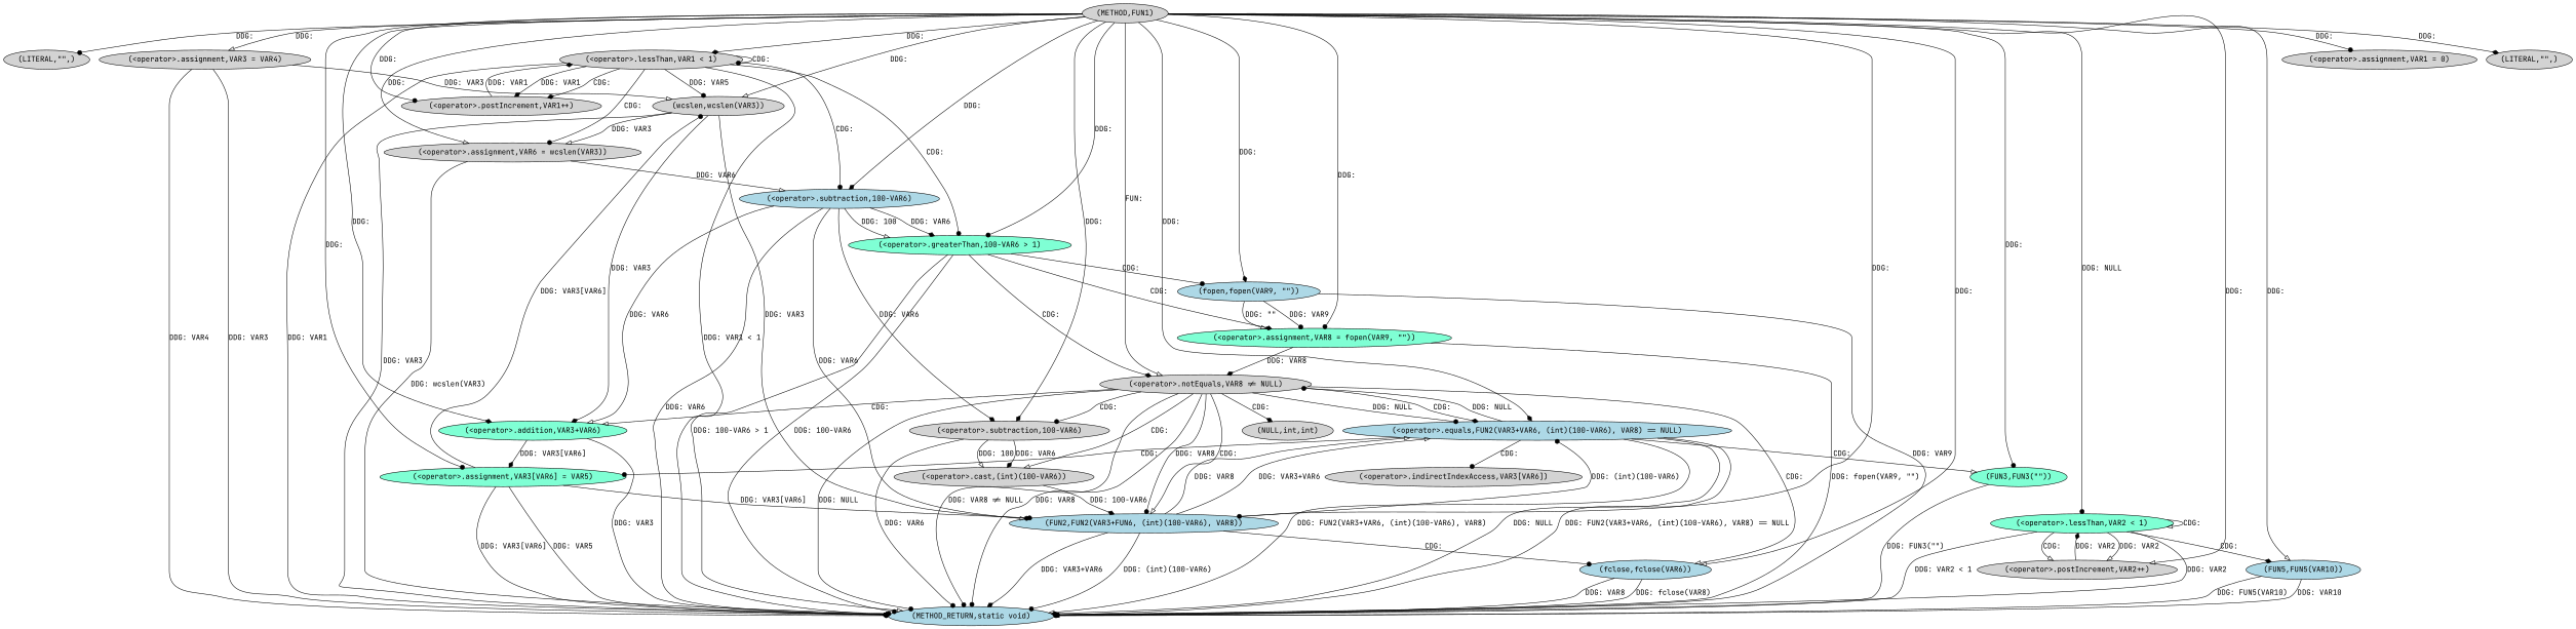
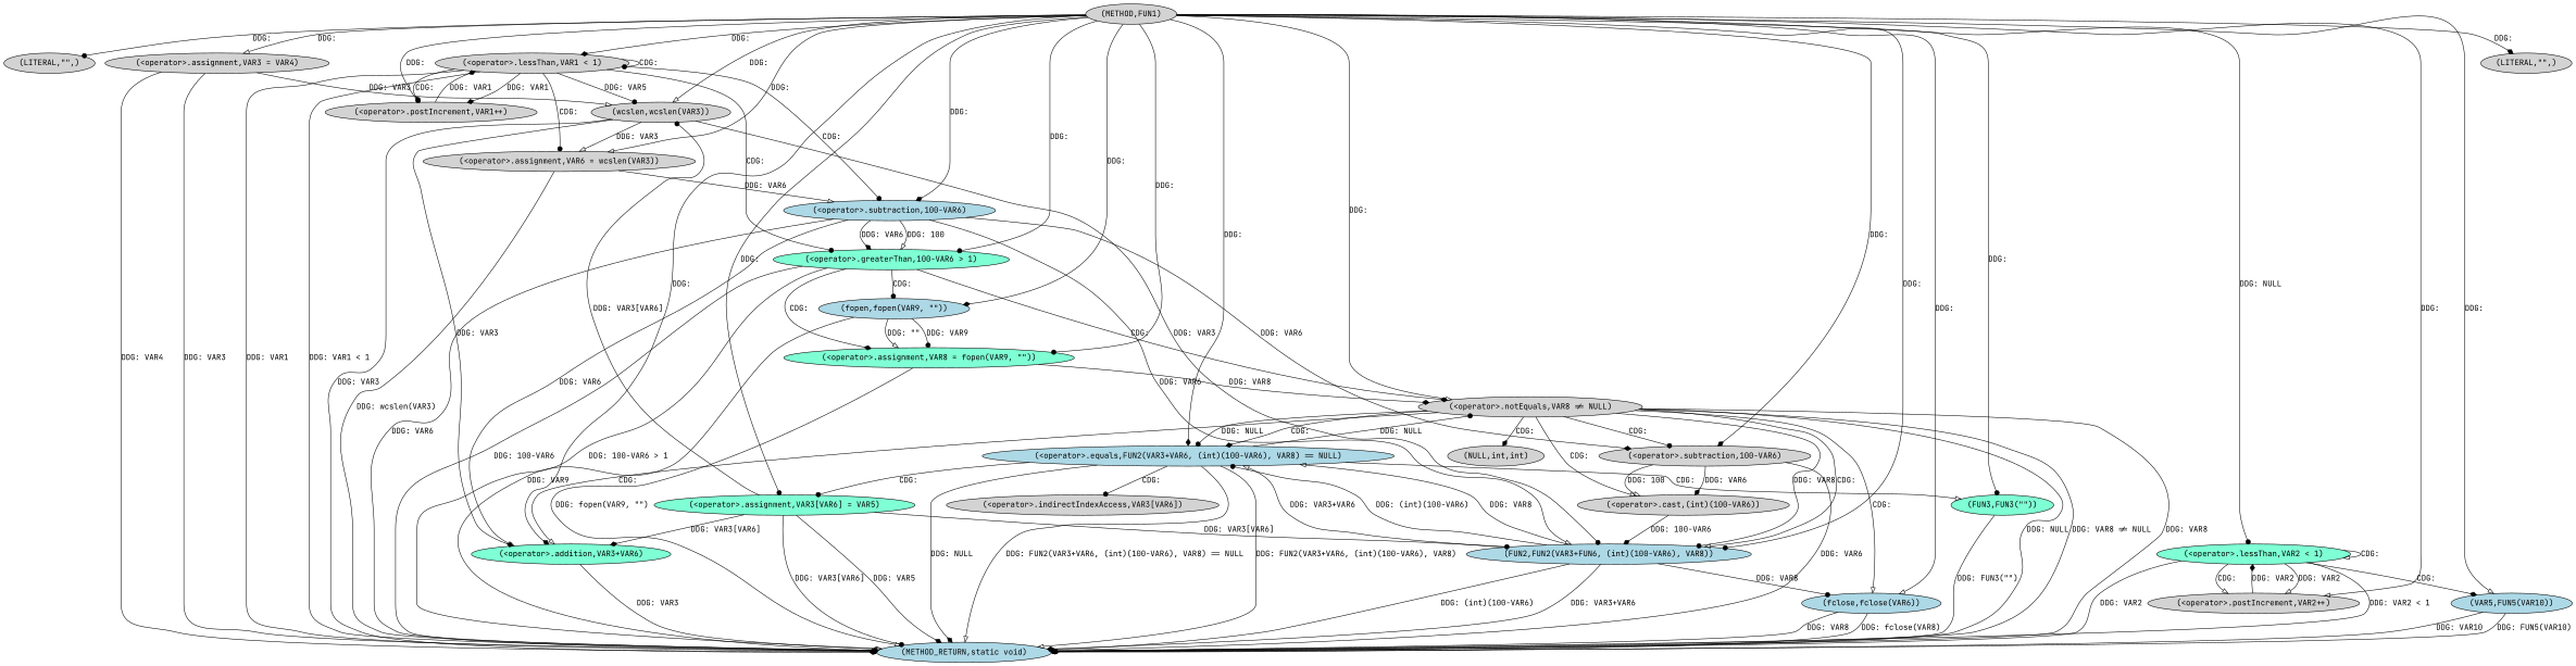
  digraph {
    fontname="JetBrains Mono"
    node [fillcolor=lightgrey fontname="JetBrains Mono" style=filled]
    edge [arrowhead=dot fontname="JetBrains Mono"]
    n1 [label="(METHOD,FUN1)"]
    n2 [label="(LITERAL,\"\",)"]
    n3 [label="(<operator>.assignment,VAR3 = VAR4)"]
-   n4 [label="(<operator>.assignment,VAR1 = 0)"]
    n5 [label="(<operator>.lessThan,VAR1 < 1)"]
    n6 [label="(<operator>.postIncrement,VAR1++)"]
    n7 [label="(<operator>.assignment,VAR6 = wcslen(VAR3))"]
    n8 [label="(wcslen,wcslen(VAR3))"]
    n9 [fillcolor=aquamarine label="(<operator>.greaterThan,100-VAR6 > 1)"]
    n10 [fillcolor=lightblue label="(<operator>.subtraction,100-VAR6)"]
    n11 [fillcolor=aquamarine label="(<operator>.assignment,VAR8 = fopen(VAR9, \"\"))"]
    n12 [fillcolor=lightblue label="(fopen,fopen(VAR9, \"\"))"]
    n13 [label="(<operator>.notEquals,VAR8 != NULL)"]
    n14 [fillcolor=lightblue label="(<operator>.equals,FUN2(VAR3+VAR6, (int)(100-VAR6), VAR8) == NULL)"]
    n15 [fillcolor=lightblue label="(FUN2,FUN2(VAR3+FUN6, (int)(100-VAR6), VAR8))"]
    n16 [fillcolor=aquamarine label="(<operator>.addition,VAR3+VAR6)"]
    n17 [label="(<operator>.subtraction,100-VAR6)"]
    n18 [fillcolor=aquamarine label="(FUN3,FUN3(\"\"))"]
    n19 [fillcolor=aquamarine label="(<operator>.assignment,VAR3[VAR6] = VAR5)"]
    n20 [fillcolor=lightblue label="(fclose,fclose(VAR6))"]
    n21 [fillcolor=aquamarine label="(<operator>.lessThan,VAR2 < 1)"]
    n22 [label="(<operator>.postIncrement,VAR2++)"]
    n23 [label="(LITERAL,\"\",)"]
-   n24 [fillcolor=lightblue label="(FUN5,FUN5(VAR10))"]
+   n24 [fillcolor=lightblue label="(VAR5,FUN5(VAR10))"]
    n25 [fillcolor=lightblue label="(METHOD_RETURN,static void)"]
    n26 [label="(<operator>.cast,(int)(100-VAR6))"]
    n27 [label="(NULL,int,int)"]
    n28 [label="(<operator>.indirectIndexAccess,VAR3[VAR6])"]
    n1 -> n2 [label="DDG: "]
    n1 -> n3 [arrowhead=onormal label="DDG: "]
-   n1 -> n4 [label="DDG: "]
    n1 -> n5 [arrowhead=diamond label="DDG: "]
    n1 -> n6 [label="DDG: "]
    n1 -> n7 [arrowhead=onormal label="DDG: "]
    n1 -> n8 [arrowhead=onormal label="DDG: "]
    n1 -> n9 [label="DDG: "]
    n1 -> n10 [arrowhead=diamond label="DDG: "]
    n1 -> n11 [label="DDG: "]
    n1 -> n12 [arrowhead=diamond label="DDG: "]
-   n1 -> n13 [arrowhead=onormal label="FUN: "]
+   n1 -> n13 [arrowhead=onormal label="DDG: "]
    n1 -> n14 [arrowhead=diamond label="DDG: "]
    n1 -> n15 [label="DDG: "]
    n1 -> n16 [arrowhead=diamond label="DDG: "]
    n1 -> n17 [arrowhead=diamond label="DDG: "]
    n1 -> n18 [label="DDG: "]
    n1 -> n19 [label="DDG: "]
    n1 -> n20 [arrowhead=onormal label="DDG: "]
    n1 -> n21 [label="DDG: NULL"]
    n1 -> n22 [arrowhead=onormal label="DDG: "]
    n1 -> n23 [arrowhead=diamond label="DDG: "]
    n1 -> n24 [arrowhead=onormal label="DDG: "]
    n3 -> n8 [arrowhead=onormal label="DDG: VAR3"]
    n3 -> n25 [label="DDG: VAR4"]
    n3 -> n25 [label="DDG: VAR3"]
    n5 -> n5 [label="CDG: "]
    n5 -> n6 [arrowhead=diamond label="DDG: VAR1"]
    n5 -> n6 [arrowhead=diamond label="CDG: "]
    n5 -> n7 [label="CDG: "]
    n5 -> n8 [label="DDG: VAR5"]
    n5 -> n9 [label="CDG: "]
    n5 -> n10 [label="CDG: "]
    n5 -> n25 [arrowhead=diamond label="DDG: VAR1"]
    n5 -> n25 [arrowhead=diamond label="DDG: VAR1 < 1"]
    n6 -> n5 [arrowhead=diamond label="DDG: VAR1"]
    n7 -> n10 [arrowhead=onormal label="DDG: VAR6"]
    n7 -> n25 [label="DDG: wcslen(VAR3)"]
    n8 -> n7 [arrowhead=onormal label="DDG: VAR3"]
    n8 -> n15 [label="DDG: VAR3"]
    n8 -> n16 [arrowhead=diamond label="DDG: VAR3"]
    n8 -> n25 [arrowhead=diamond label="DDG: VAR3"]
    n9 -> n11 [arrowhead=diamond label="CDG: "]
    n9 -> n12 [label="CDG: "]
    n9 -> n13 [arrowhead=diamond label="CDG: "]
    n9 -> n25 [label="DDG: 100-VAR6"]
    n9 -> n25 [arrowhead=onormal label="DDG: 100-VAR6 > 1"]
    n10 -> n9 [arrowhead=onormal label="DDG: 100"]
    n10 -> n9 [arrowhead=diamond label="DDG: VAR6"]
    n10 -> n15 [arrowhead=onormal label="DDG: VAR6"]
    n10 -> n16 [arrowhead=onormal label="DDG: VAR6"]
    n10 -> n17 [arrowhead=diamond label="DDG: VAR6"]
    n10 -> n25 [arrowhead=diamond label="DDG: VAR6"]
    n11 -> n13 [arrowhead=diamond label="DDG: VAR8"]
    n11 -> n25 [arrowhead=onormal label="DDG: fopen(VAR9, \"\")"]
    n12 -> n11 [label="DDG: VAR9"]
    n12 -> n11 [arrowhead=onormal label="DDG: \"\""]
    n12 -> n25 [arrowhead=onormal label="DDG: VAR9"]
    n13 -> n14 [label="DDG: NULL"]
    n13 -> n14 [arrowhead=diamond label="CDG: "]
    n13 -> n15 [label="DDG: VAR8"]
    n13 -> n15 [arrowhead=onormal label="CDG: "]
    n13 -> n16 [arrowhead=onormal label="CDG: "]
    n13 -> n17 [label="CDG: "]
    n13 -> n20 [arrowhead=onormal label="CDG: "]
    n13 -> n25 [label="DDG: VAR8"]
    n13 -> n25 [label="DDG: NULL"]
    n13 -> n25 [label="DDG: VAR8 != NULL"]
    n13 -> n26 [arrowhead=onormal label="CDG: "]
    n13 -> n27 [arrowhead=diamond label="CDG: "]
    n14 -> n13 [label="DDG: NULL"]
    n14 -> n18 [arrowhead=onormal label="CDG: "]
    n14 -> n19 [label="CDG: "]
    n14 -> n25 [arrowhead=diamond label="DDG: NULL"]
    n14 -> n25 [arrowhead=onormal label="DDG: FUN2(VAR3+VAR6, (int)(100-VAR6), VAR8) == NULL"]
    n14 -> n25 [arrowhead=onormal label="DDG: FUN2(VAR3+VAR6, (int)(100-VAR6), VAR8)"]
    n14 -> n28 [label="CDG: "]
    n15 -> n14 [arrowhead=onormal label="DDG: VAR3+VAR6"]
    n15 -> n14 [label="DDG: (int)(100-VAR6)"]
    n15 -> n14 [arrowhead=onormal label="DDG: VAR8"]
-   n15 -> n20 [label="CDG: "]
+   n15 -> n20 [label="DDG: VAR8"]
    n15 -> n25 [label="DDG: (int)(100-VAR6)"]
    n15 -> n25 [arrowhead=diamond label="DDG: VAR3+VAR6"]
    n16 -> n25 [arrowhead=onormal label="DDG: VAR3"]
    n17 -> n25 [label="DDG: VAR6"]
    n17 -> n26 [arrowhead=onormal label="DDG: 100"]
    n17 -> n26 [arrowhead=diamond label="DDG: VAR6"]
    n18 -> n25 [arrowhead=diamond label="DDG: FUN3(\"\")"]
    n19 -> n8 [label="DDG: VAR3[VAR6]"]
    n19 -> n15 [label="DDG: VAR3[VAR6]"]
-   n16 -> n19 [arrowhead=diamond label="DDG: VAR3[VAR6]"]
+   n19 -> n16 [arrowhead=diamond label="DDG: VAR3[VAR6]"]
    n19 -> n25 [label="DDG: VAR3[VAR6]"]
    n19 -> n25 [arrowhead=diamond label="DDG: VAR5"]
    n20 -> n25 [arrowhead=diamond label="DDG: fclose(VAR8)"]
    n20 -> n25 [label="DDG: VAR8"]
    n21 -> n21 [arrowhead=onormal label="CDG: "]
    n21 -> n22 [arrowhead=onormal label="DDG: VAR2"]
    n21 -> n22 [arrowhead=onormal label="CDG: "]
    n21 -> n24 [arrowhead=diamond label="CDG: "]
    n21 -> n25 [arrowhead=onormal label="DDG: VAR2 < 1"]
    n21 -> n25 [arrowhead=diamond label="DDG: VAR2"]
    n22 -> n21 [arrowhead=diamond label="DDG: VAR2"]
    n24 -> n25 [arrowhead=onormal label="DDG: VAR10"]
    n24 -> n25 [label="DDG: FUN5(VAR10)"]
    n26 -> n15 [arrowhead=diamond label="DDG: 100-VAR6"]
  }
